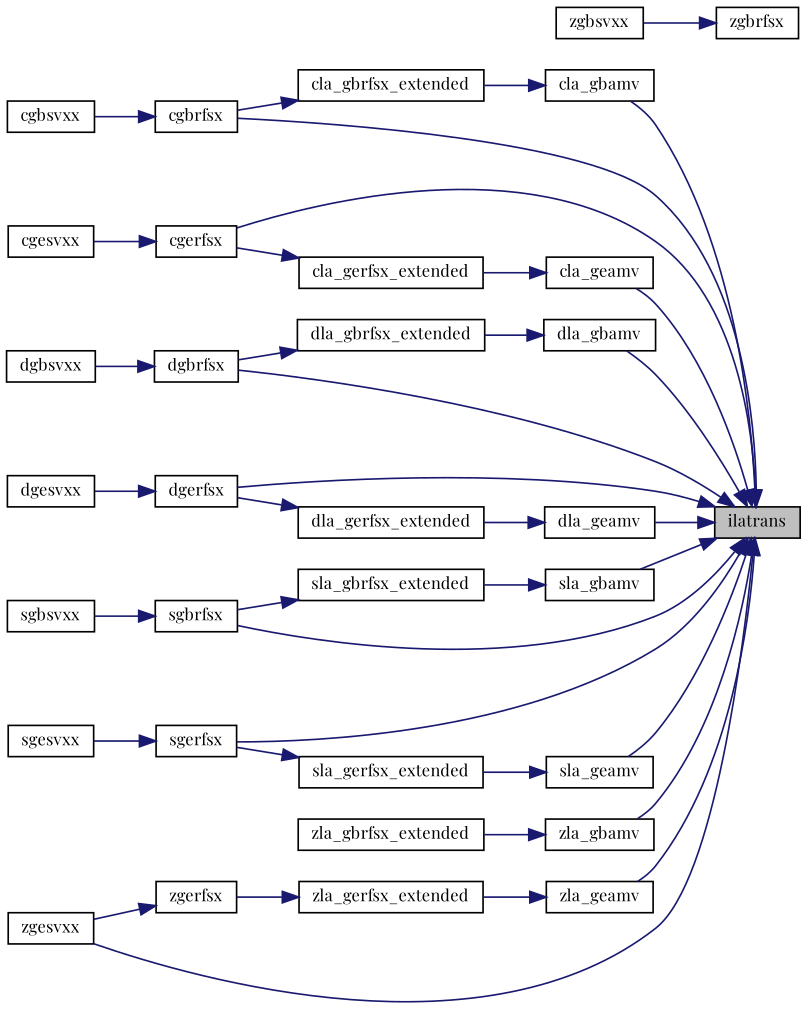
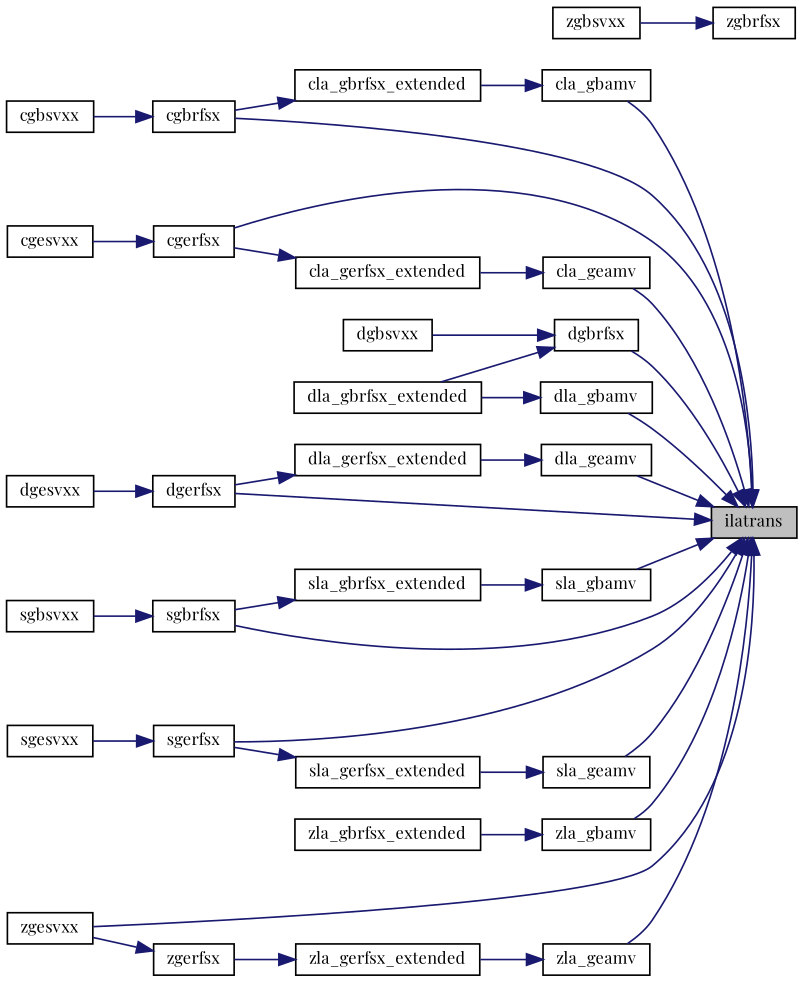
  digraph {
    fontname="Playfair Display"
    rankdir=RL
    node [color=black fillcolor=white fontname="Playfair Display" fontsize=10 shape=record style=filled]
    edge [color=midnightblue dir=back fontname="Playfair Display" fontsize=10 labelfontname=Helvetica labelfontsize=10 style=solid]
    n1 [fillcolor=grey75 fontcolor=black height=0.2 label=ilatrans width=0.4]
    n2 [height=0.2 label=cgbrfsx width=0.4]
    n3 [height=0.2 label=cgerfsx width=0.4]
    n4 [height=0.2 label=cla_gbamv width=0.4]
    n5 [height=0.2 label=cla_geamv width=0.4]
    n6 [height=0.2 label=dgbrfsx width=0.4]
    n7 [height=0.2 label=dgerfsx width=0.4]
    n8 [height=0.2 label=dla_gbamv width=0.4]
    n9 [height=0.2 label=dla_geamv width=0.4]
    n10 [height=0.2 label=sgbrfsx width=0.4]
    n11 [height=0.2 label=sgerfsx width=0.4]
    n12 [height=0.2 label=sla_gbamv width=0.4]
    n13 [height=0.2 label=sla_geamv width=0.4]
    n14 [height=0.2 label=zla_gbamv width=0.4]
    n15 [height=0.2 label=zla_geamv width=0.4]
    n16 [height=0.2 label=zgesvxx width=0.4]
    n17 [height=0.2 label=cgbsvxx width=0.4]
    n18 [height=0.2 label=cgesvxx width=0.4]
    n19 [height=0.2 label=cla_gbrfsx_extended width=0.4]
    n20 [height=0.2 label=cla_gerfsx_extended width=0.4]
    n21 [height=0.2 label=dgbsvxx width=0.4]
    n22 [height=0.2 label=dgesvxx width=0.4]
    n23 [height=0.2 label=dla_gbrfsx_extended width=0.4]
    n24 [height=0.2 label=dla_gerfsx_extended width=0.4]
    n25 [height=0.2 label=sgbsvxx width=0.4]
    n26 [height=0.2 label=sgesvxx width=0.4]
    n27 [height=0.2 label=sla_gbrfsx_extended width=0.4]
    n28 [height=0.2 label=sla_gerfsx_extended width=0.4]
    n29 [height=0.2 label=zgerfsx width=0.4]
    n30 [height=0.2 label=zla_gbrfsx_extended width=0.4]
    n31 [height=0.2 label=zla_gerfsx_extended width=0.4]
    n32 [height=0.2 label=zgbrfsx width=0.4]
    n33 [height=0.2 label=zgbsvxx width=0.4]
    n1 -> n2
    n1 -> n3
    n1 -> n4
    n1 -> n5
    n1 -> n6
    n1 -> n7
    n1 -> n8
    n1 -> n9
    n1 -> n10
    n1 -> n11
    n1 -> n12
    n1 -> n13
    n1 -> n14
    n1 -> n15
    n1 -> n16
    n2 -> n17
    n3 -> n18
    n4 -> n19
    n5 -> n20
    n6 -> n21
    n7 -> n22
    n8 -> n23
    n9 -> n24
    n10 -> n25
    n11 -> n26
    n12 -> n27
    n13 -> n28
    n14 -> n30
    n15 -> n31
    n19 -> n2
    n20 -> n3
-   n23 -> n6
+   n6 -> n23
    n24 -> n7
    n27 -> n10
    n28 -> n11
    n29 -> n16
    n31 -> n29
    n32 -> n33
  }
